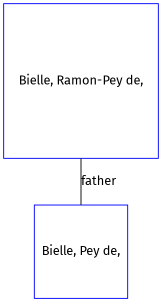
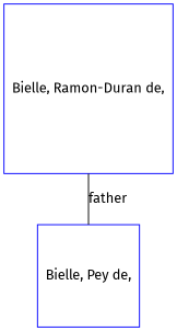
  digraph {
    fontname="Fira Sans"
    node [color=blue regular=1 shape=box fontname="Fira Sans"]
-   n1 [label="Bielle, Ramon-Pey de,"]
+   n1 [label="Bielle, Ramon-Duran de,"]
    n2 [label="Bielle, Pey de,"]
    n1 -> n2 [arrowsize=0.0 dir=none label=father fontname="Fira Sans"]
  }
